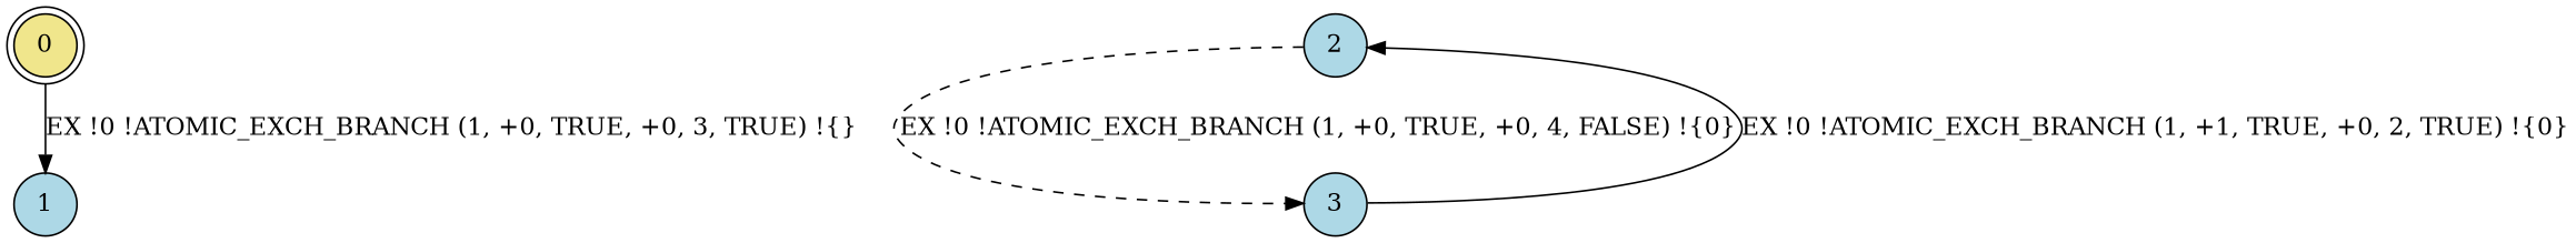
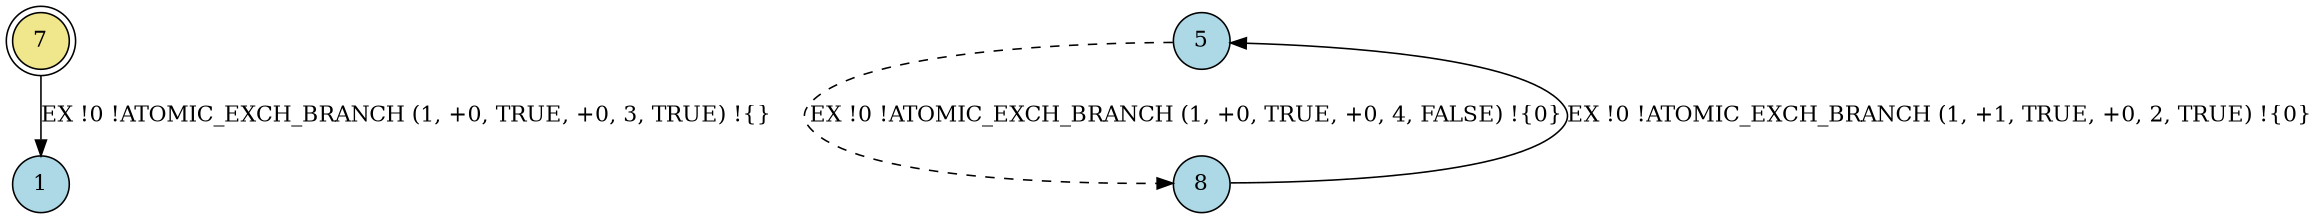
  digraph {
    node [fillcolor=lightblue shape=circle style=filled]
    edge [style=solid]
-   0 [fillcolor=khaki peripheries=2]
+   0 [fillcolor=khaki peripheries=2 label=7]
    1
-   2
-   3
+   2 [label=5]
+   3 [label=8]
    0 -> 1 [label="EX !0 !ATOMIC_EXCH_BRANCH (1, +0, TRUE, +0, 3, TRUE) !{}"]
    2 -> 3 [label="EX !0 !ATOMIC_EXCH_BRANCH (1, +0, TRUE, +0, 4, FALSE) !{0}" style=dashed]
    3 -> 2 [label="EX !0 !ATOMIC_EXCH_BRANCH (1, +1, TRUE, +0, 2, TRUE) !{0}"]
  }
